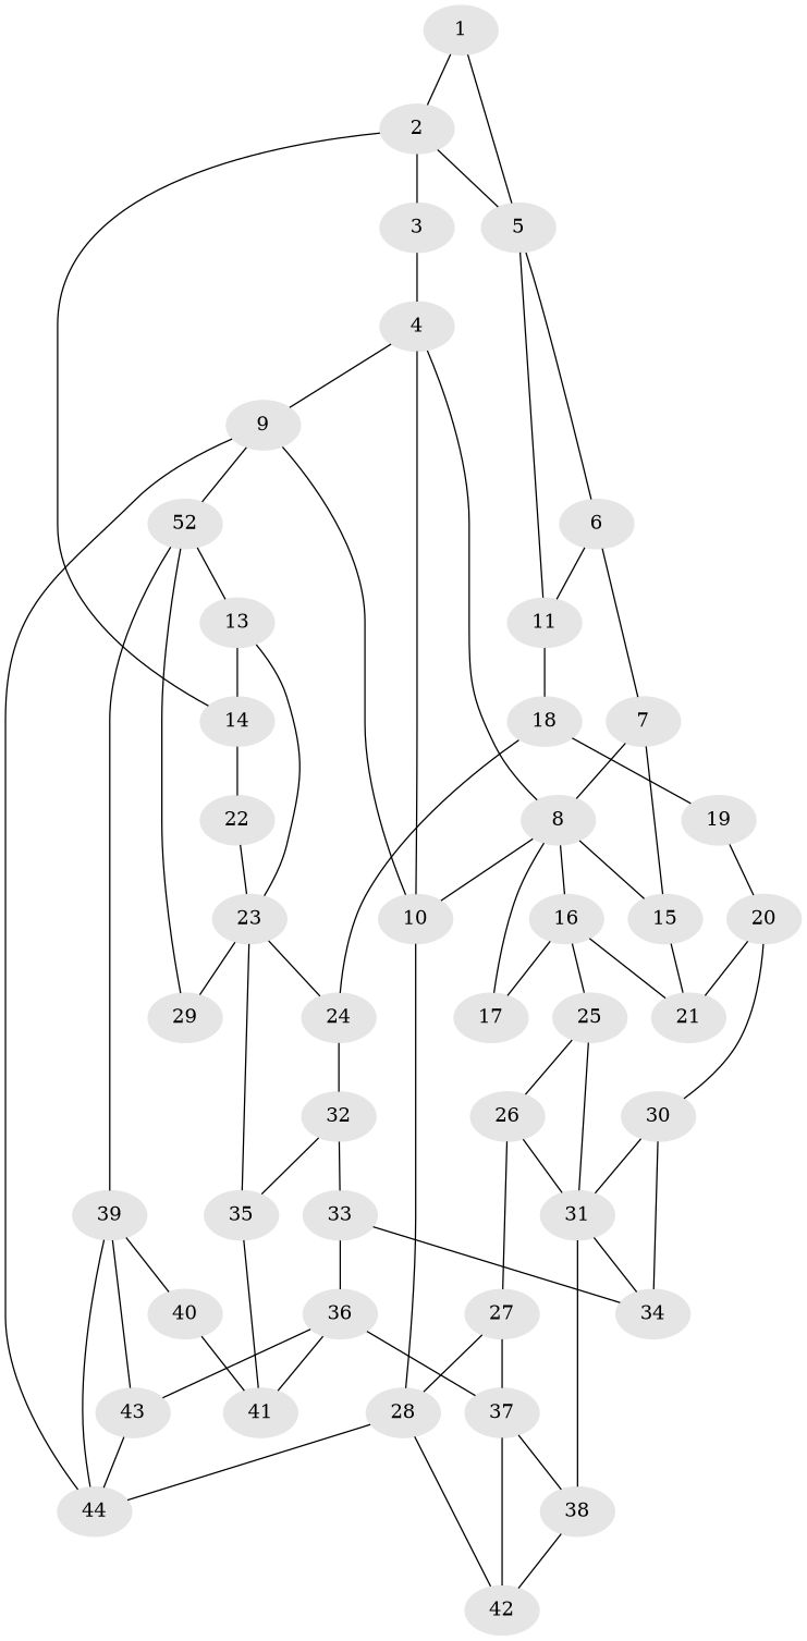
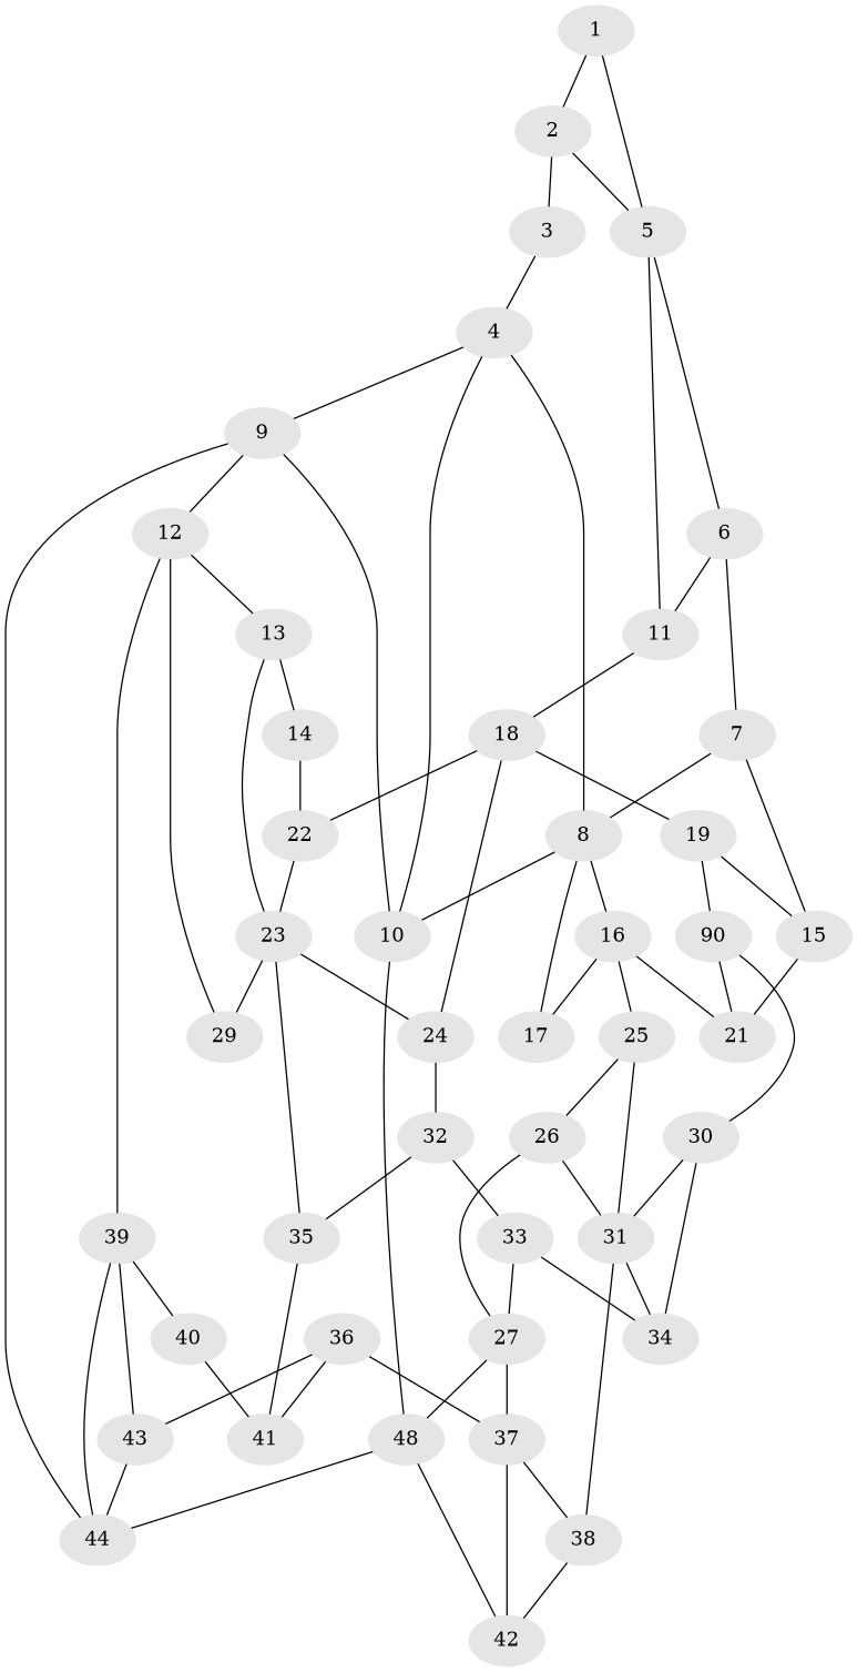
  graph {
    node [color=gray90 style=filled]
    edge [weight=1.0]
    1
    2
    5
    3
    14
    6
    11
    4
    22
    8
    9
    10
    15
    16
    17
-   12 [label=52]
+   12
    44
-   28
+   28 [label=48]
    7
    18
    21
    25
    13
    29
    39
    42
    19
    24
    23
    43
    40
    35
    26
    31
-   20
+   20 [label=90]
    32
    30
    34
    41
    33
    27
    38
    37
    36
    1 -- 2
    1 -- 5
    2 -- 5
    2 -- 3 [weight=2.0]
-   2 -- 14 [weight=2.0]
    5 -- 6
    5 -- 11
    3 -- 4
    14 -- 22 [weight=2.0]
    6 -- 11
    6 -- 7
    11 -- 18
    4 -- 8
    4 -- 9
    4 -- 10
    22 -- 23
    8 -- 10
-   8 -- 15
+   19 -- 15
    8 -- 16
    8 -- 17
    9 -- 10
    9 -- 12
    9 -- 44
    10 -- 28
    15 -- 21
    16 -- 17 [weight=2.0]
    16 -- 21
    16 -- 25 [weight=2.0]
    12 -- 13
    12 -- 29
    12 -- 39 [weight=2.0]
    28 -- 44
    28 -- 42
    7 -- 8
    7 -- 15
+   18 -- 22
    18 -- 19 [weight=2.0]
    18 -- 24
    25 -- 26
    25 -- 31
    13 -- 14 [weight=2.0]
    13 -- 23
    39 -- 44
    39 -- 43
    39 -- 40 [weight=2.0]
    19 -- 20
    24 -- 32
    23 -- 29 [weight=2.0]
    23 -- 24
    23 -- 35
    43 -- 44
    40 -- 41
    35 -- 41
    26 -- 31
    26 -- 27
    31 -- 34
    31 -- 38 [weight=2.0]
    20 -- 21
    20 -- 30
    32 -- 35
    32 -- 33
    30 -- 31
    30 -- 34
    33 -- 34
-   33 -- 36 [weight=2.0]
+   33 -- 27 [weight=2.0]
    27 -- 28
    27 -- 37
    38 -- 42 [weight=2.0]
    37 -- 42 [weight=2.0]
    37 -- 38
    36 -- 43
    36 -- 41
    36 -- 37 [weight=2.0]
  }
